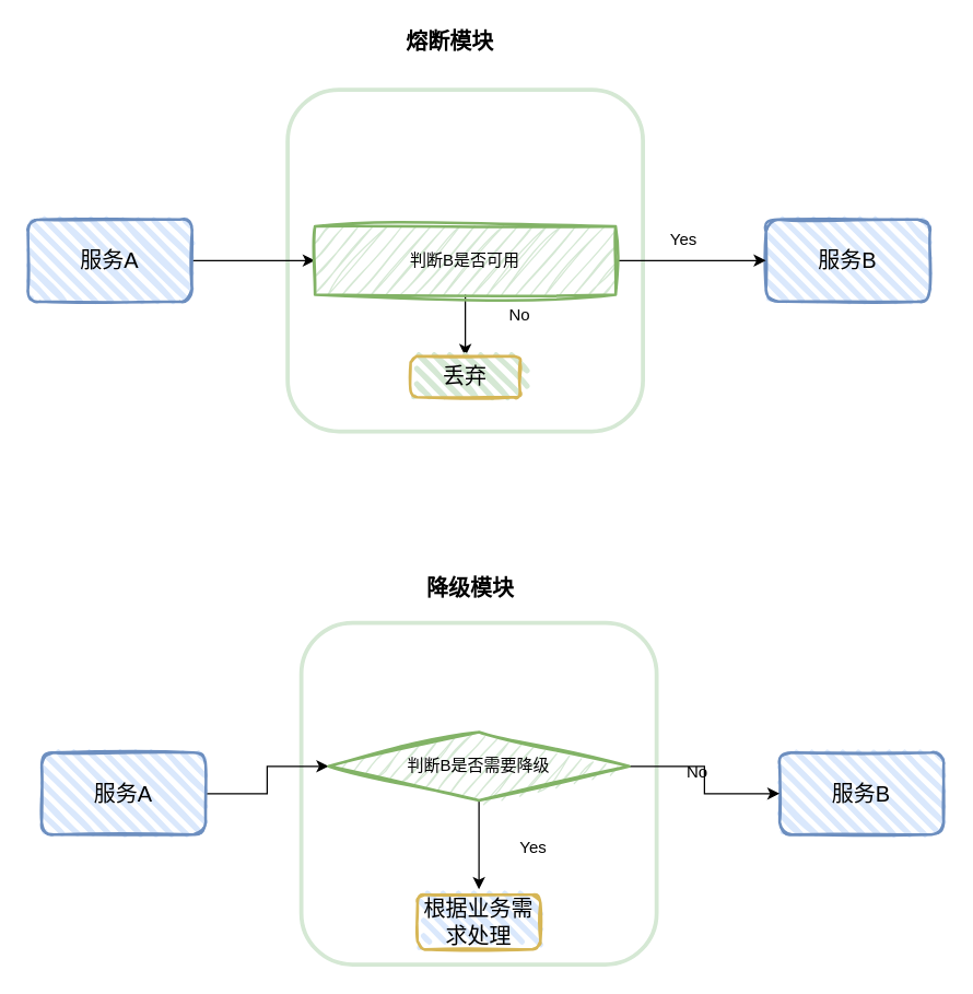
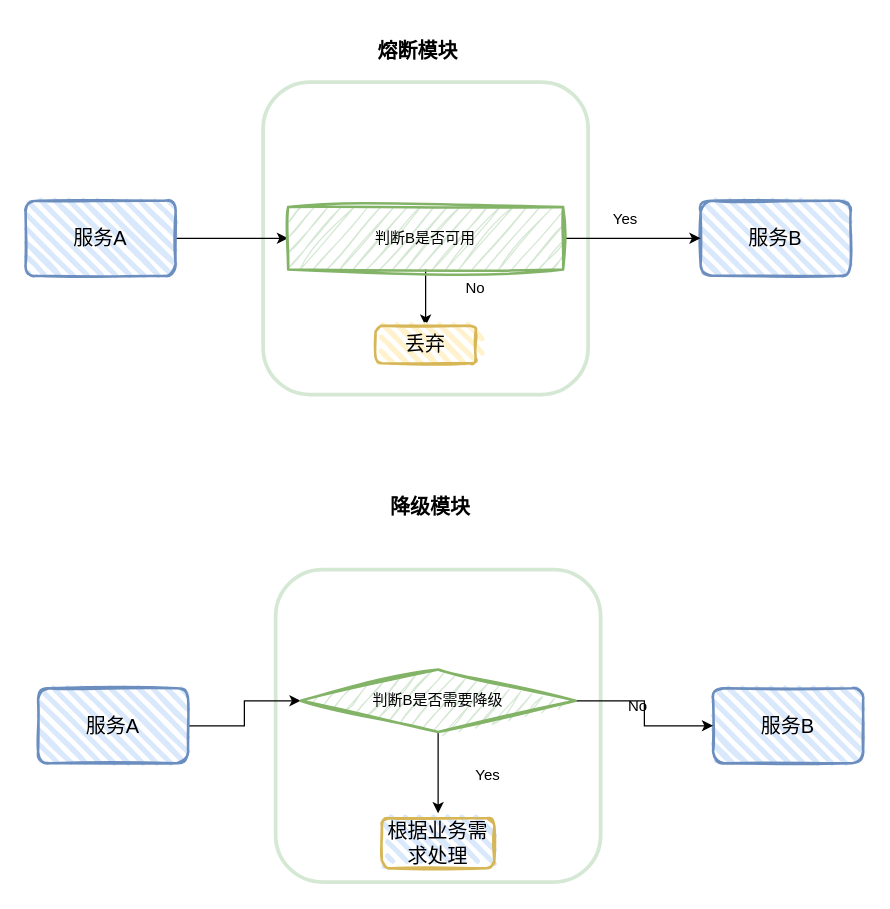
  <mxCell id="0" />
  <mxCell id="1" parent="0" />
  <mxCell id="2" value="" style="rounded=1;whiteSpace=wrap;html=1;fillColor=none;strokeColor=#D5E8D4;strokeWidth=3;" vertex="1" parent="1"><mxGeometry x="210" y="65" width="260" height="250" as="geometry" /></mxCell>
  <mxCell id="3" value="" style="rounded=1;whiteSpace=wrap;html=1;fillColor=none;strokeColor=#D5E8D4;strokeWidth=3;" vertex="1" parent="1"><mxGeometry x="220" y="455" width="260" height="250" as="geometry" /></mxCell>
  <mxCell id="4" style="edgeStyle=orthogonalEdgeStyle;rounded=0;orthogonalLoop=1;jettySize=auto;html=1;exitX=1;exitY=0.5;exitDx=0;exitDy=0;entryX=0;entryY=0.5;entryDx=0;entryDy=0;" edge="1" parent="1" source="5" target="9"><mxGeometry relative="1" as="geometry" /></mxCell>
  <mxCell id="5" value="服务A" style="rounded=1;whiteSpace=wrap;html=1;strokeWidth=2;fillWeight=4;hachureGap=8;hachureAngle=45;fillColor=#dae8fc;sketch=1;strokeColor=#6c8ebf;fontSize=16;" vertex="1" parent="1"><mxGeometry x="20" y="160" width="120" height="60" as="geometry" /></mxCell>
  <mxCell id="6" value="服务B" style="rounded=1;whiteSpace=wrap;html=1;strokeWidth=2;fillWeight=4;hachureGap=8;hachureAngle=45;fillColor=#dae8fc;sketch=1;strokeColor=#6c8ebf;fontSize=16;" vertex="1" parent="1"><mxGeometry x="560" y="160" width="120" height="60" as="geometry" /></mxCell>
  <mxCell id="7" style="edgeStyle=orthogonalEdgeStyle;rounded=0;orthogonalLoop=1;jettySize=auto;html=1;exitX=1;exitY=0.5;exitDx=0;exitDy=0;entryX=0;entryY=0.5;entryDx=0;entryDy=0;" edge="1" parent="1" source="9" target="6"><mxGeometry relative="1" as="geometry"><mxPoint x="380" y="190" as="sourcePoint" /></mxGeometry></mxCell>
  <mxCell id="8" style="edgeStyle=orthogonalEdgeStyle;rounded=0;orthogonalLoop=1;jettySize=auto;html=1;exitX=0.5;exitY=1;exitDx=0;exitDy=0;" edge="1" parent="1" source="9"><mxGeometry relative="1" as="geometry"><mxPoint x="340" y="260" as="targetPoint" /></mxGeometry></mxCell>
  <mxCell id="9" value="判断B是否可用" style="whiteSpace=wrap;html=1;fillStyle=auto;sketch=1;curveFitting=1;jiggle=2;strokeWidth=2;fillColor=#d5e8d4;strokeColor=#82b366;rounded=0;" vertex="1" parent="1"><mxGeometry x="230" y="165" width="220" height="50" as="geometry" /></mxCell>
  <mxCell id="10" value="Yes" style="text;html=1;strokeColor=none;fillColor=none;align=center;verticalAlign=middle;whiteSpace=wrap;rounded=0;" vertex="1" parent="1"><mxGeometry x="470" y="160" width="60" height="30" as="geometry" /></mxCell>
  <mxCell id="11" value="No" style="text;html=1;strokeColor=none;fillColor=none;align=center;verticalAlign=middle;whiteSpace=wrap;rounded=0;" vertex="1" parent="1"><mxGeometry x="350" y="215" width="60" height="30" as="geometry" /></mxCell>
- <mxCell id="12" value="丢弃" style="rounded=1;whiteSpace=wrap;html=1;strokeWidth=2;fillWeight=4;hachureGap=8;hachureAngle=45;sketch=1;fontSize=16;fillColor=#d5e8d4;strokeColor=#d6b656;" vertex="1" parent="1"><mxGeometry x="300" y="260" width="80" height="30" as="geometry" /></mxCell>
- <mxCell id="13" value="熔断模块" style="text;html=1;strokeColor=none;fillColor=none;align=center;verticalAlign=middle;whiteSpace=wrap;rounded=0;fontSize=16;fontStyle=1" vertex="1" parent="1"><mxGeometry x="289" y="10" width="80" height="40" as="geometry" /></mxCell>
+ <mxCell id="12" value="丢弃" style="rounded=1;whiteSpace=wrap;html=1;strokeWidth=2;fillWeight=4;hachureGap=8;hachureAngle=45;sketch=1;fontSize=16;fillColor=#fff2cc;strokeColor=#d6b656;" vertex="1" parent="1"><mxGeometry x="300" y="260" width="80" height="30" as="geometry" /></mxCell>
+ <mxCell id="13" value="熔断模块" style="text;html=1;strokeColor=none;fillColor=none;align=center;verticalAlign=middle;whiteSpace=wrap;rounded=0;fontSize=16;fontStyle=1" vertex="1" parent="1"><mxGeometry x="294" y="20" width="80" height="40" as="geometry" /></mxCell>
  <mxCell id="14" style="edgeStyle=orthogonalEdgeStyle;rounded=0;orthogonalLoop=1;jettySize=auto;html=1;exitX=1;exitY=0.5;exitDx=0;exitDy=0;entryX=0;entryY=0.5;entryDx=0;entryDy=0;" edge="1" parent="1" source="15" target="19"><mxGeometry relative="1" as="geometry" /></mxCell>
  <mxCell id="15" value="服务A" style="rounded=1;whiteSpace=wrap;html=1;strokeWidth=2;fillWeight=4;hachureGap=8;hachureAngle=45;fillColor=#dae8fc;sketch=1;strokeColor=#6c8ebf;fontSize=16;" vertex="1" parent="1"><mxGeometry x="30" y="550" width="120" height="60" as="geometry" /></mxCell>
  <mxCell id="16" value="服务B" style="rounded=1;whiteSpace=wrap;html=1;strokeWidth=2;fillWeight=4;hachureGap=8;hachureAngle=45;fillColor=#dae8fc;sketch=1;strokeColor=#6c8ebf;fontSize=16;" vertex="1" parent="1"><mxGeometry x="570" y="550" width="120" height="60" as="geometry" /></mxCell>
  <mxCell id="17" style="edgeStyle=orthogonalEdgeStyle;rounded=0;orthogonalLoop=1;jettySize=auto;html=1;exitX=1;exitY=0.5;exitDx=0;exitDy=0;entryX=0;entryY=0.5;entryDx=0;entryDy=0;" edge="1" parent="1" source="19" target="16"><mxGeometry relative="1" as="geometry"><mxPoint x="390" y="580" as="sourcePoint" /></mxGeometry></mxCell>
  <mxCell id="18" style="edgeStyle=orthogonalEdgeStyle;rounded=0;orthogonalLoop=1;jettySize=auto;html=1;exitX=0.5;exitY=1;exitDx=0;exitDy=0;" edge="1" parent="1" source="19"><mxGeometry relative="1" as="geometry"><mxPoint x="350" y="650" as="targetPoint" /></mxGeometry></mxCell>
  <mxCell id="19" value="判断B是否需要降级" style="rhombus;whiteSpace=wrap;html=1;fillStyle=auto;rounded=0;sketch=1;curveFitting=1;jiggle=2;strokeWidth=2;fillColor=#d5e8d4;strokeColor=#82b366;" vertex="1" parent="1"><mxGeometry x="240" y="535" width="220" height="50" as="geometry" /></mxCell>
  <mxCell id="20" value="No" style="text;html=1;strokeColor=none;fillColor=none;align=center;verticalAlign=middle;whiteSpace=wrap;rounded=0;" vertex="1" parent="1"><mxGeometry x="480" y="550" width="60" height="30" as="geometry" /></mxCell>
  <mxCell id="21" value="Yes" style="text;html=1;strokeColor=none;fillColor=none;align=center;verticalAlign=middle;whiteSpace=wrap;rounded=0;" vertex="1" parent="1"><mxGeometry x="360" y="605" width="60" height="30" as="geometry" /></mxCell>
  <mxCell id="22" value="根据业务需求处理" style="rounded=1;whiteSpace=wrap;html=1;strokeWidth=2;fillWeight=4;hachureGap=8;hachureAngle=45;sketch=1;fontSize=16;fillColor=#dae8fc;strokeColor=#d6b656;" vertex="1" parent="1"><mxGeometry x="305" y="654" width="90" height="40" as="geometry" /></mxCell>
- <mxCell id="23" value="降级模块" style="text;html=1;strokeColor=none;fillColor=none;align=center;verticalAlign=middle;whiteSpace=wrap;rounded=0;fontSize=16;fontStyle=1" vertex="1" parent="1"><mxGeometry x="304" y="410" width="80" height="40" as="geometry" /></mxCell>
+ <mxCell id="23" value="降级模块" style="text;html=1;strokeColor=none;fillColor=none;align=center;verticalAlign=middle;whiteSpace=wrap;rounded=0;fontSize=16;fontStyle=1" vertex="1" parent="1"><mxGeometry x="304" y="385" width="80" height="40" as="geometry" /></mxCell>
